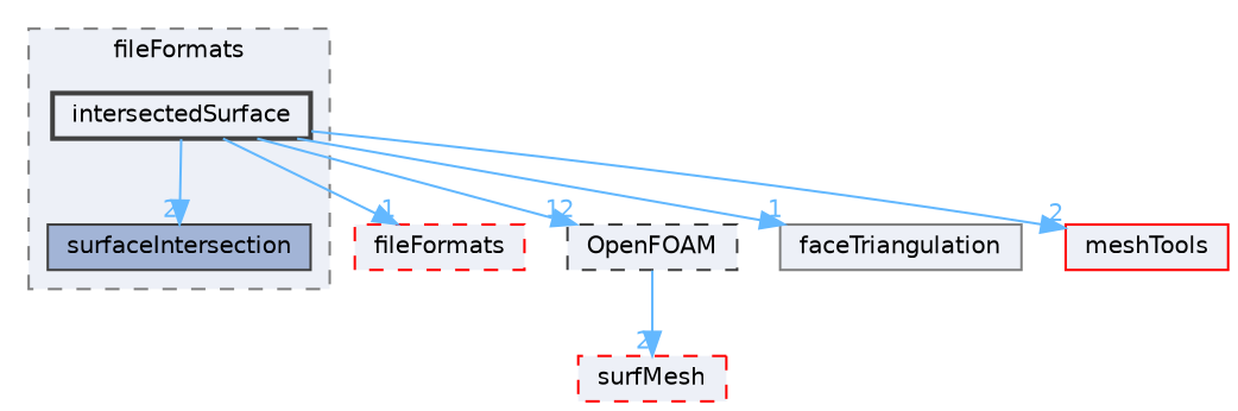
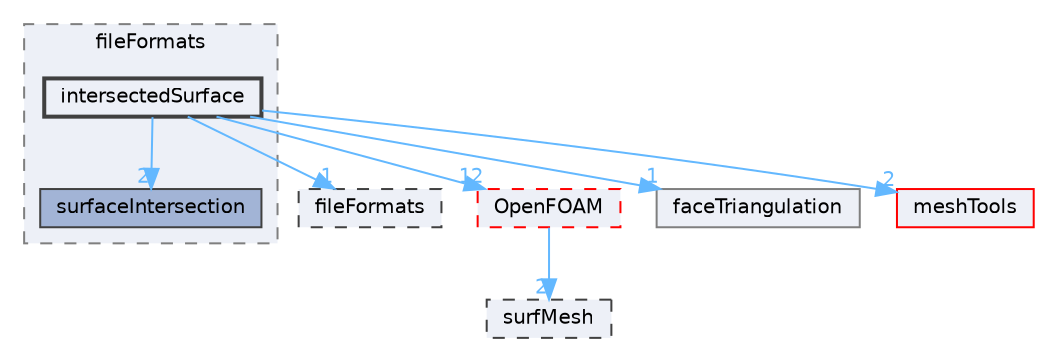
  digraph {
    compound=true
    node [color=red fillcolor="#edf0f7" fontname=Helvetica fontsize=10 shape=box style=filled]
    edge [color=steelblue1 fontcolor=steelblue1 fontname=Helvetica fontsize=10 headlabel=2 labeldistance=1.5 labelfontname=Helvetica labelfontsize=10]
    n1 [color=grey25 fillcolor="#a2b4d6" height=0.2 label=surfaceIntersection width=0.4]
    n2 [color=grey25 height=0.2 label=intersectedSurface style="filled,bold" width=0.4]
-   n3 [height=0.2 label=fileFormats style="filled,dashed" width=0.4]
-   n4 [color=grey25 height=0.2 label=OpenFOAM style="filled,dashed" width=0.4]
+   n3 [color=grey25 height=0.2 label=fileFormats style="filled,dashed" width=0.4]
+   n4 [height=0.2 label=OpenFOAM style="filled,dashed" width=0.4]
    n5 [color=grey50 height=0.2 label=faceTriangulation width=0.4]
    n6 [height=0.2 label=meshTools width=0.4]
-   n7 [height=0.2 label=surfMesh style="filled,dashed" width=0.4]
+   n7 [color=grey25 height=0.2 label=surfMesh style="filled,dashed" width=0.4]
    subgraph cluster_1 {
      bgcolor="#edf0f7"
      fontname=Helvetica
      fontsize=10
      label=fileFormats
      pencolor=grey50
      style="filled,dashed"
      n1
      n2
    }
    n2 -> n1
    n2 -> n3 [headlabel=1]
    n2 -> n4 [headlabel=12]
    n2 -> n5 [headlabel=1]
    n2 -> n6
    n4 -> n7
  }
